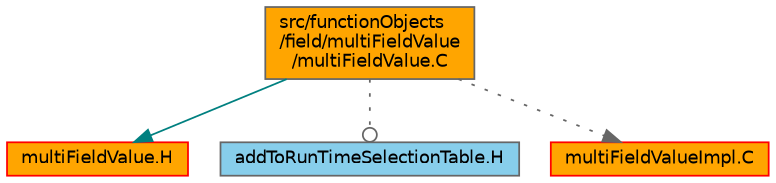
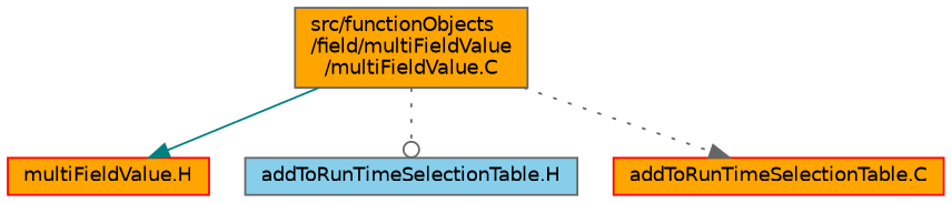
  digraph {
    node [color=red fillcolor=orange fontname=Helvetica fontsize=10 shape=box style=filled]
    edge [color=gray40 fontname=Helvetica fontsize=10 labelfontname=Helvetica labelfontsize=10 style=dotted arrowhead=normal]
    n1 [color=gray40 fontcolor=black height=0.2 label="src/functionObjects\l/field/multiFieldValue\l/multiFieldValue.C" width=0.4]
    n2 [height=0.2 label="multiFieldValue.H" width=0.4]
    n3 [color=grey40 fillcolor=skyblue height=0.2 label="addToRunTimeSelectionTable.H" width=0.4]
-   n4 [height=0.2 label="multiFieldValueImpl.C" width=0.4]
+   n4 [height=0.2 label="addToRunTimeSelectionTable.C" width=0.4]
    n1 -> n2 [color=teal style=solid]
    n1 -> n3 [arrowhead=odot]
    n1 -> n4
  }
